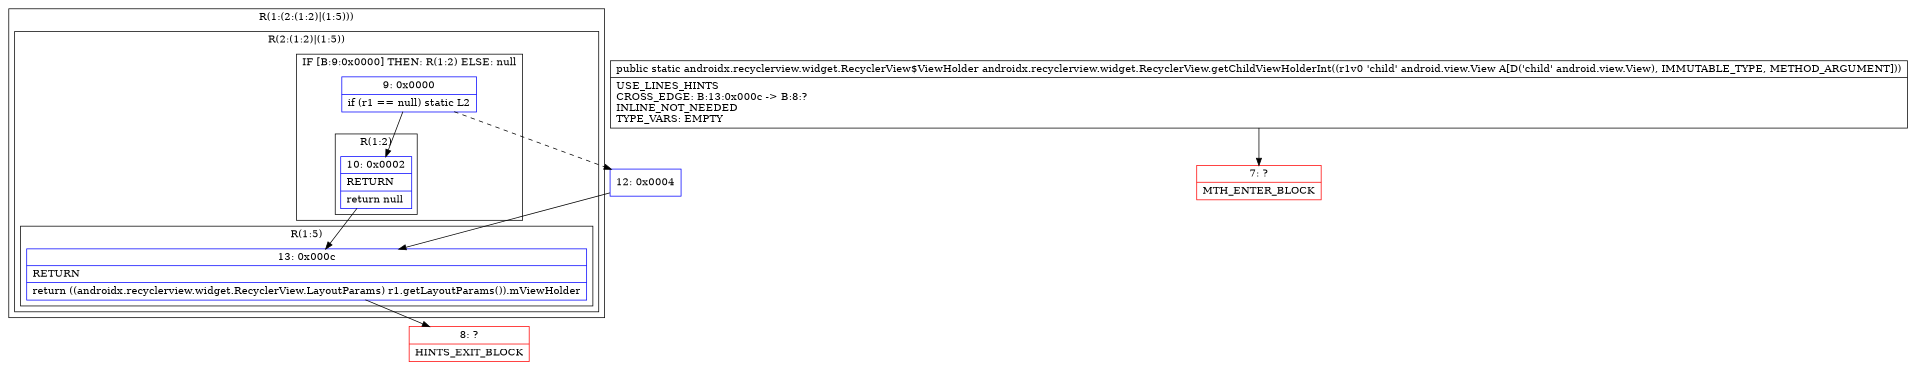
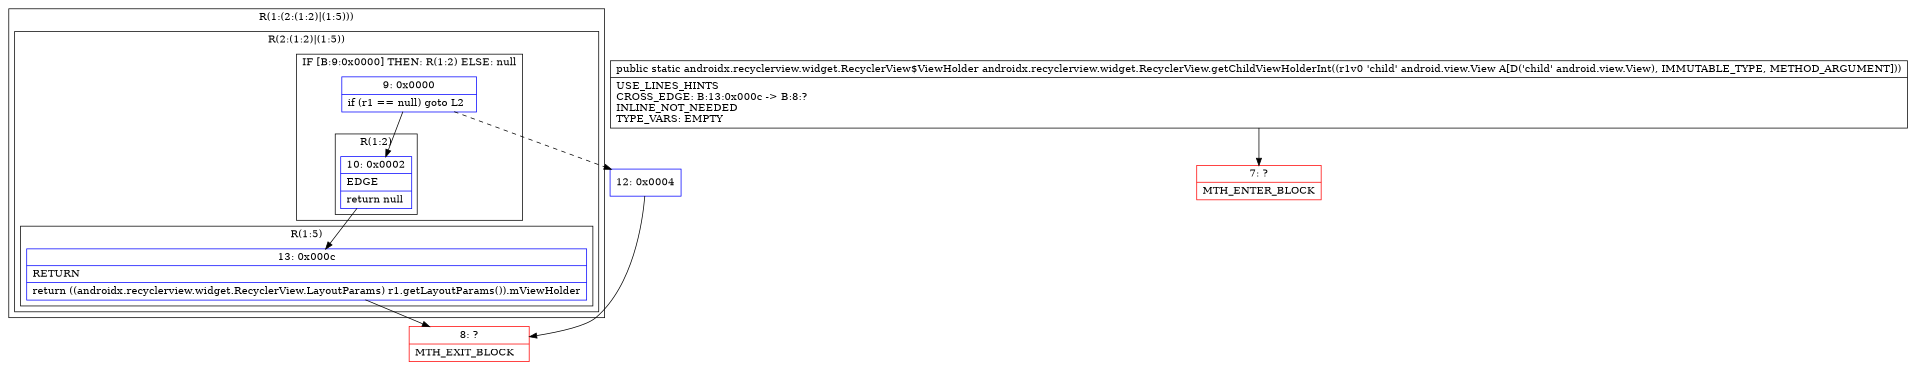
  digraph {
    node [color=blue shape=record]
-   n1 [label="{10\:\ 0x0002|RETURN\l|return null\l}"]
-   n2 [label="{9\:\ 0x0000|if (r1 == null) static L2\l}"]
+   n1 [label="{10\:\ 0x0002|EDGE\l|return null\l}"]
+   n2 [label="{9\:\ 0x0000|if (r1 == null) goto L2\l}"]
    n3 [label="{13\:\ 0x000c|RETURN\l|return ((androidx.recyclerview.widget.RecyclerView.LayoutParams) r1.getLayoutParams()).mViewHolder\l}"]
    n4 [label="{12\:\ 0x0004}"]
-   n5 [color=red label="{8\:\ ?|HINTS_EXIT_BLOCK\l}"]
+   n5 [color=red label="{8\:\ ?|MTH_EXIT_BLOCK\l}"]
    n6 [color=red label="{7\:\ ?|MTH_ENTER_BLOCK\l}"]
    n7 [label="{public static androidx.recyclerview.widget.RecyclerView$ViewHolder androidx.recyclerview.widget.RecyclerView.getChildViewHolderInt((r1v0 'child' android.view.View A[D('child' android.view.View), IMMUTABLE_TYPE, METHOD_ARGUMENT]))  | USE_LINES_HINTS\lCROSS_EDGE: B:13:0x000c \-\> B:8:?\lINLINE_NOT_NEEDED\lTYPE_VARS: EMPTY\l}" color=""]
    subgraph cluster_1 {
      label="R(1:(2:(1:2)|(1:5)))"
      subgraph cluster_2 {
        label="R(2:(1:2)|(1:5))"
        subgraph cluster_3 {
          label="IF [B:9:0x0000] THEN: R(1:2) ELSE: null"
          n2
          subgraph cluster_4 {
            label="R(1:2)"
            n1
          }
        }
        subgraph cluster_5 {
          label="R(1:5)"
          n3
        }
      }
    }
    n1 -> n3
    n2 -> n1
    n2 -> n4 [style=dashed]
    n3 -> n5
-   n4 -> n3
+   n4 -> n5
    n7 -> n6
  }
